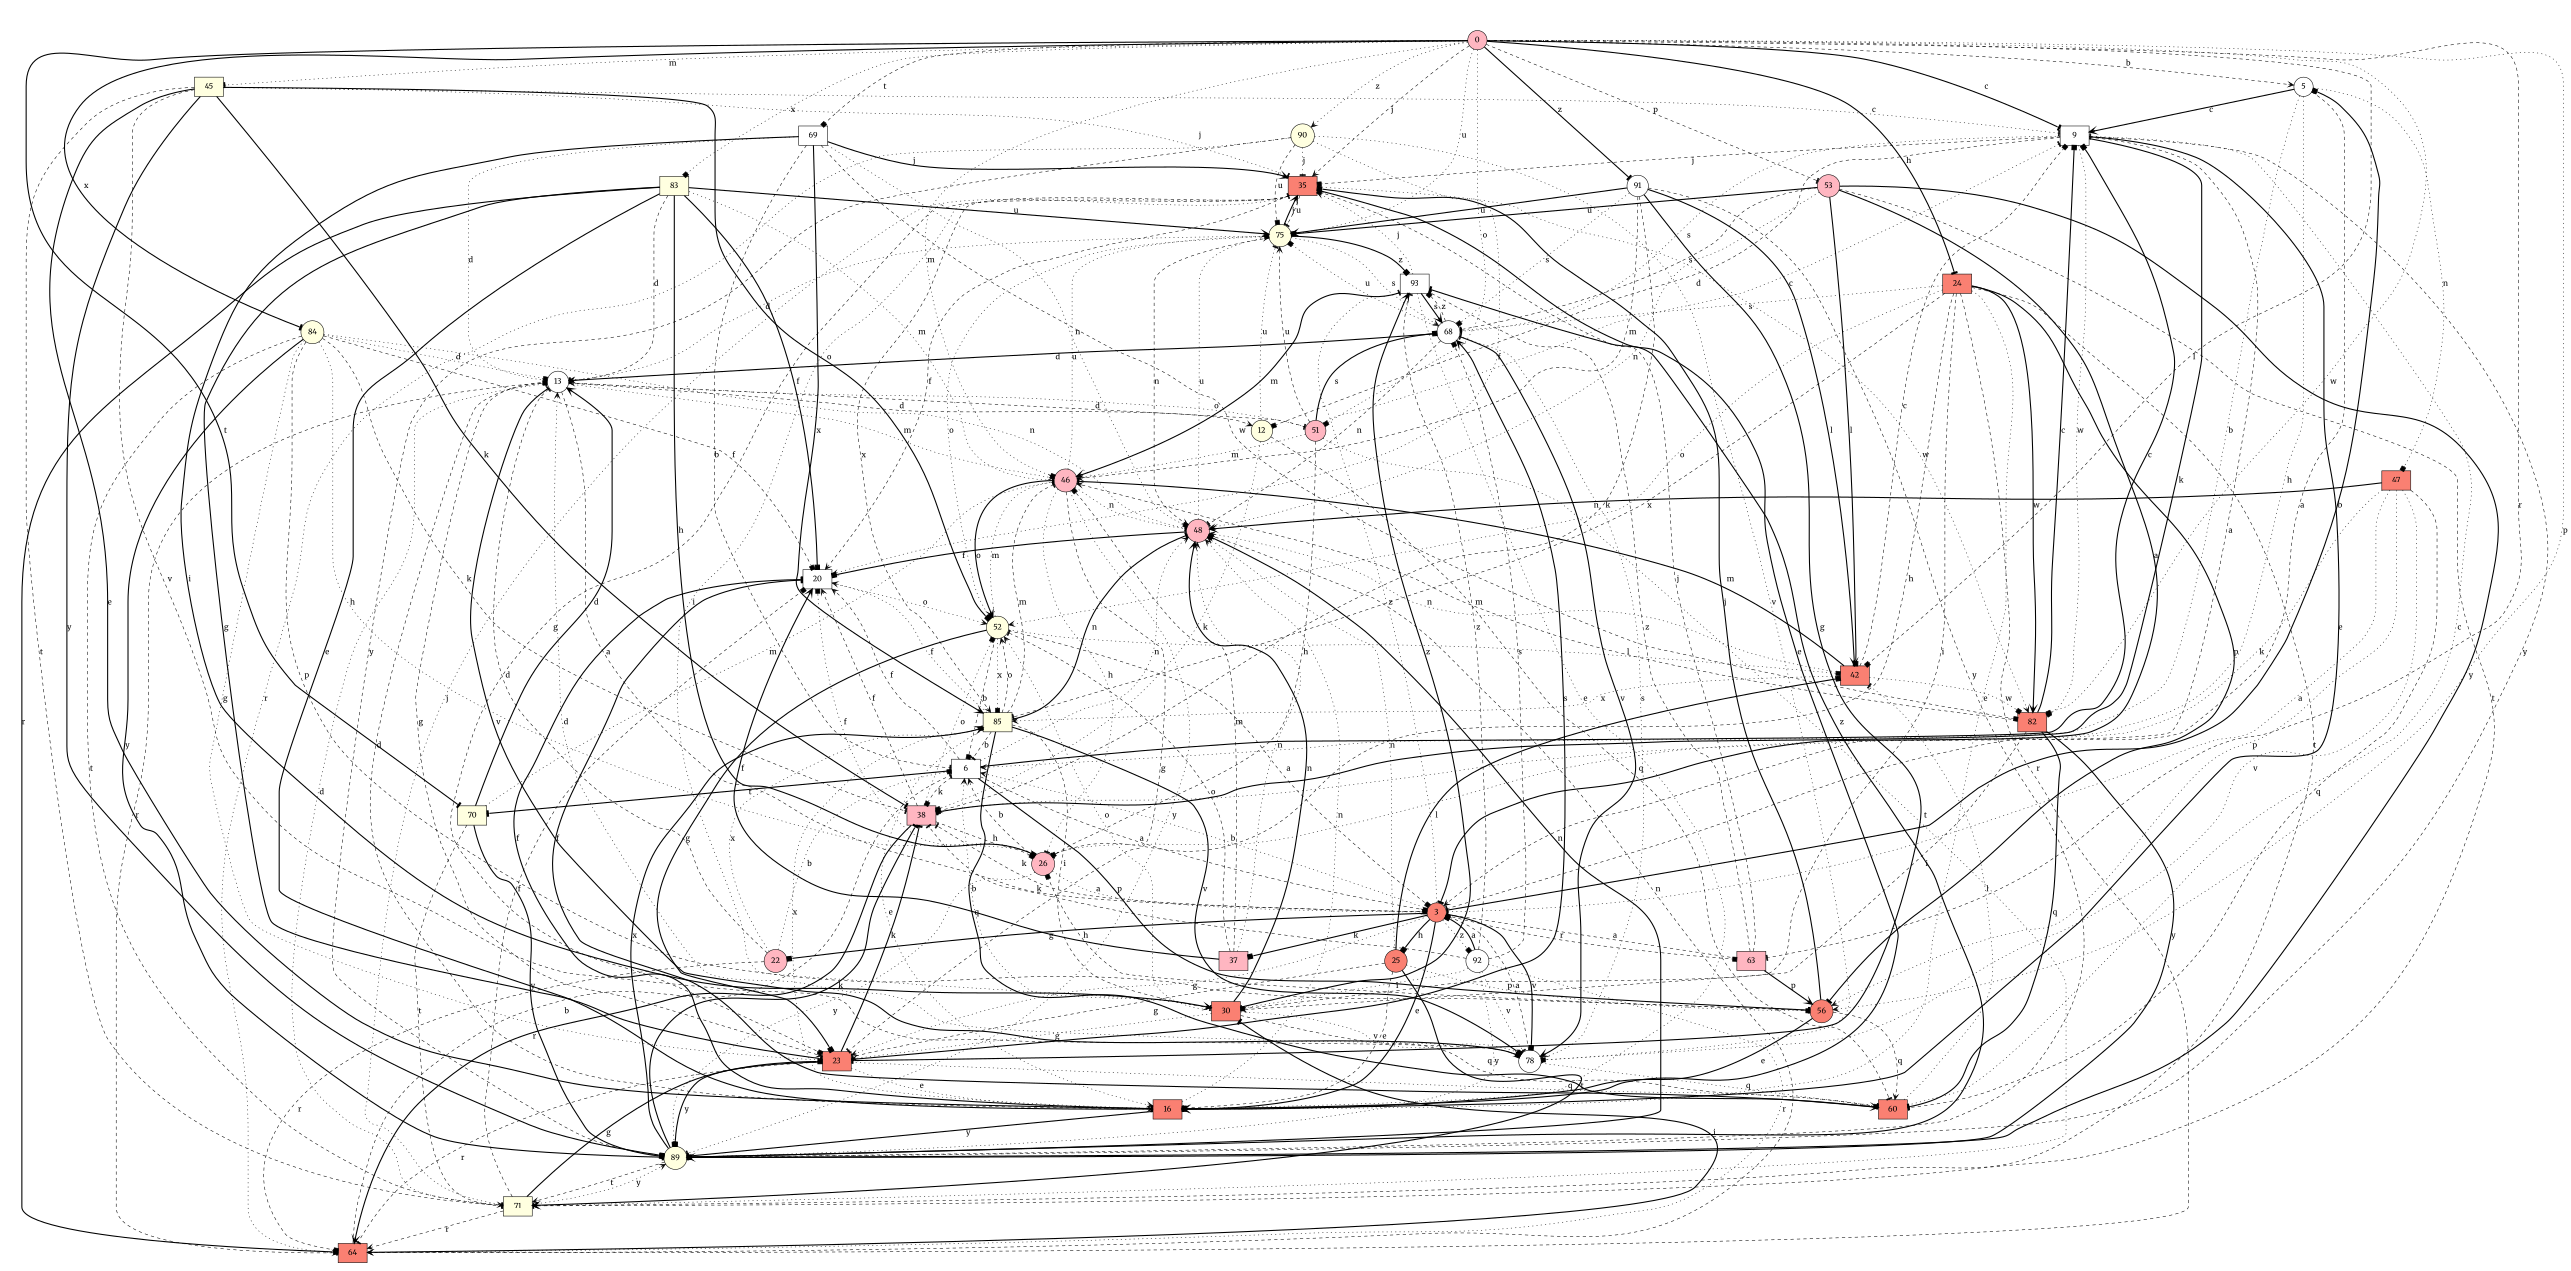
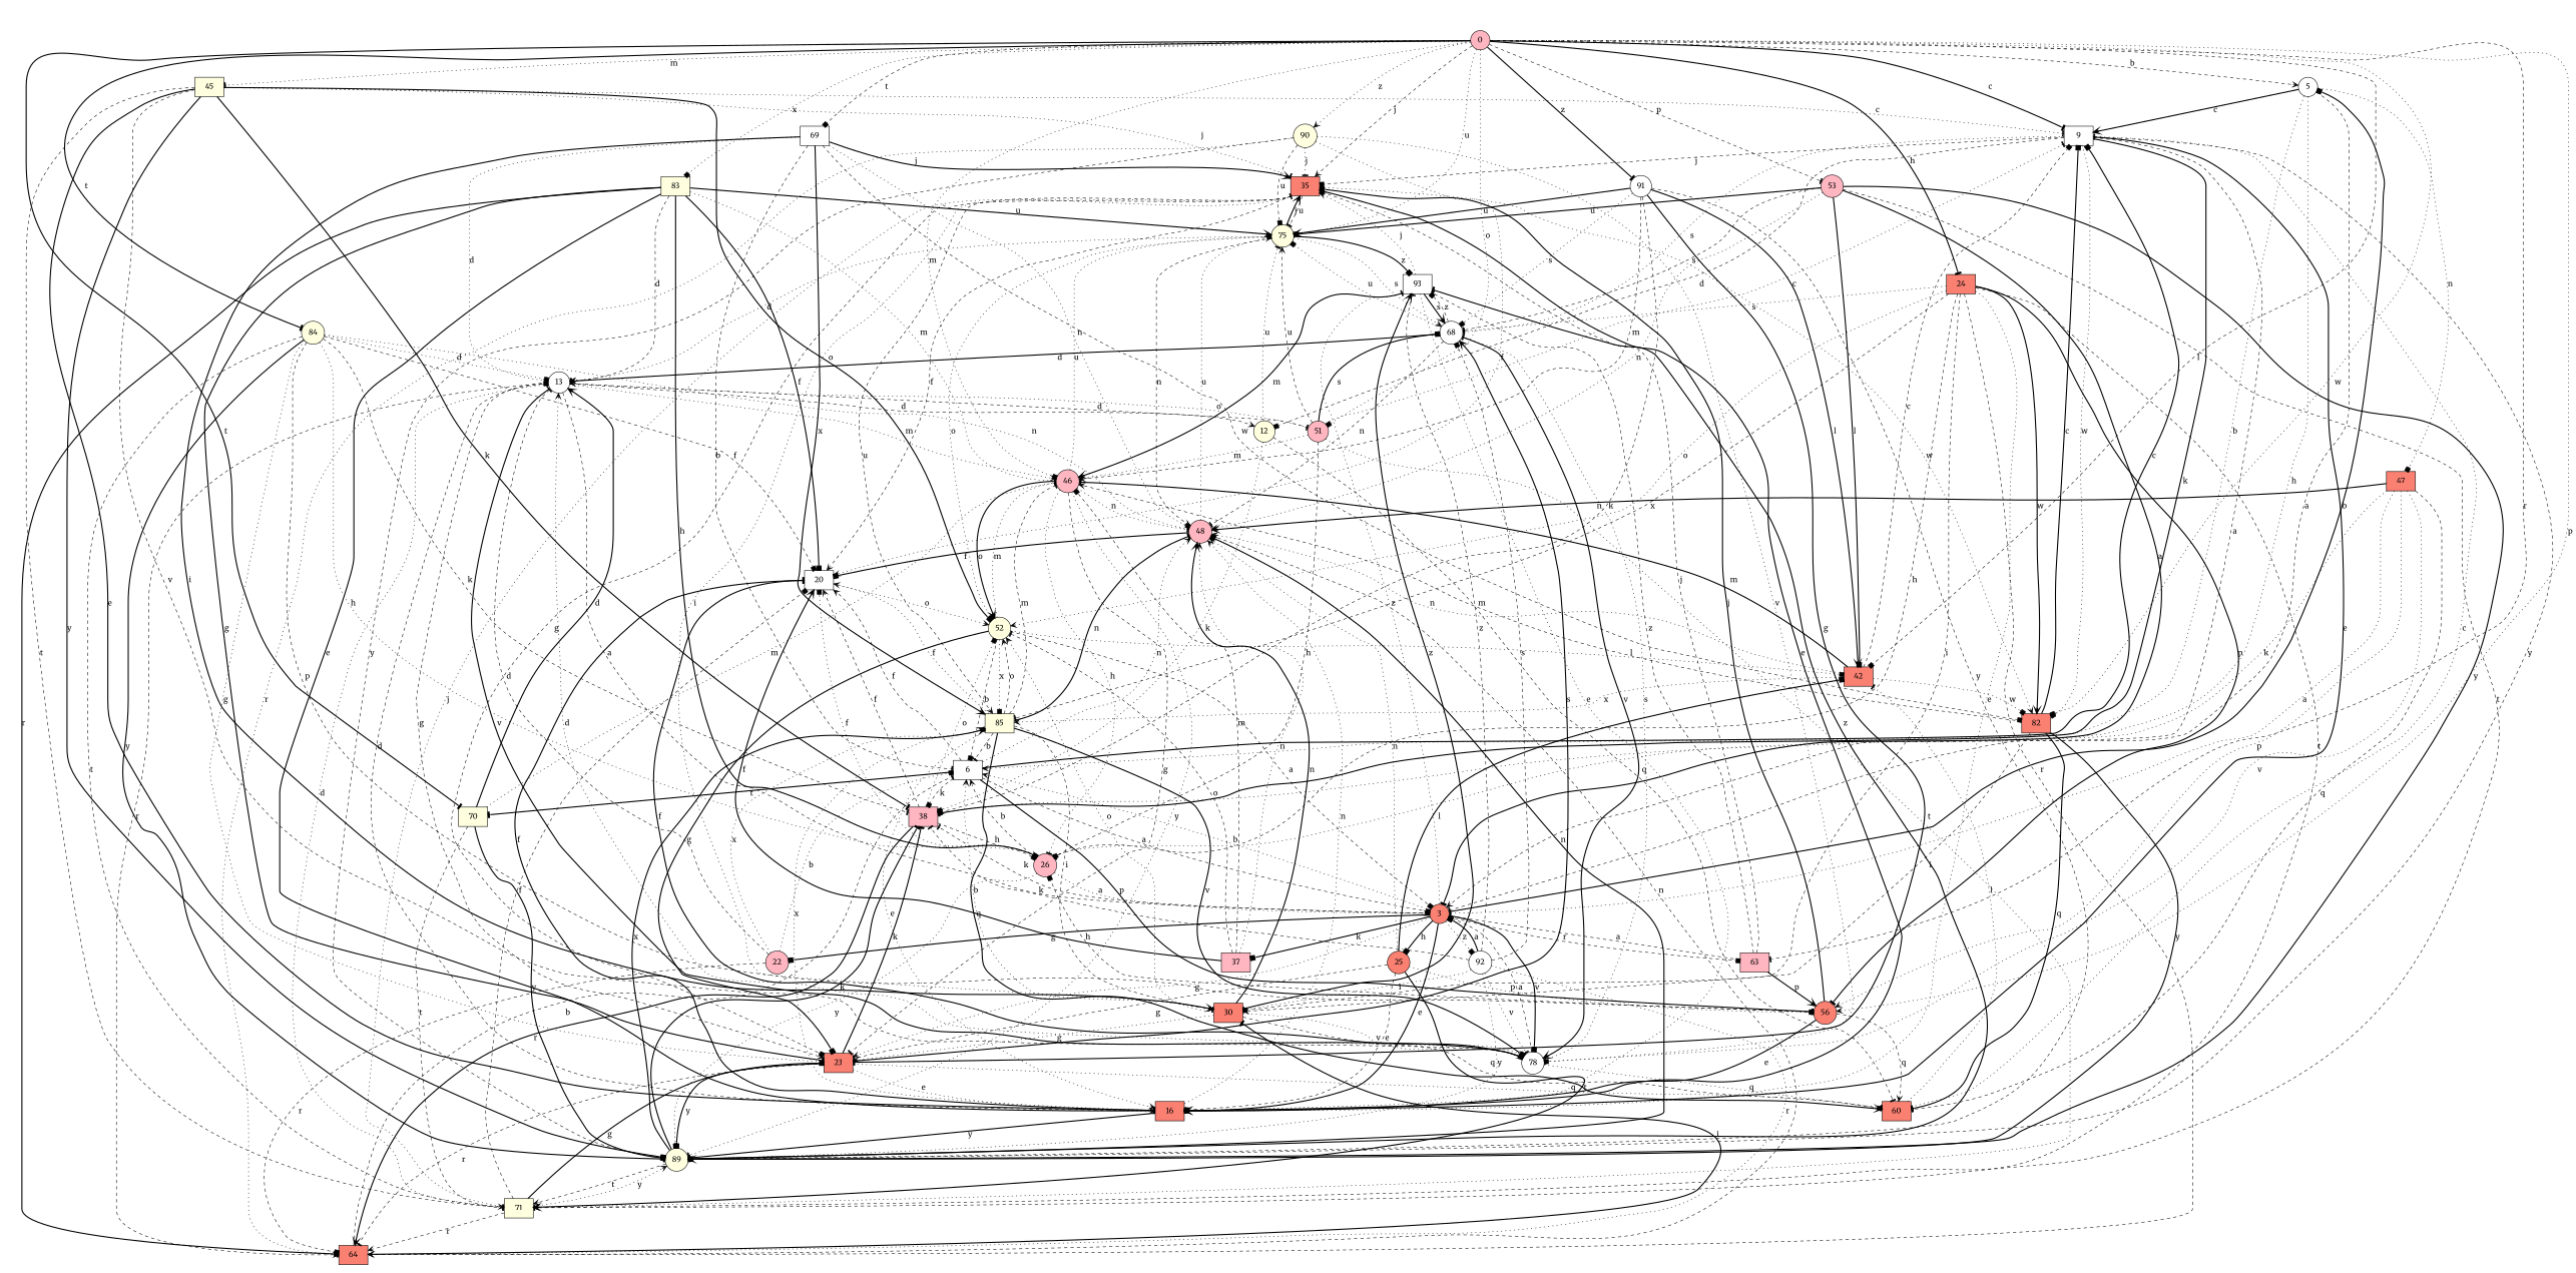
  strict digraph {
    fontname=Merriweather
    node [fillcolor=salmon fontname=Merriweather shape=box style=filled]
    edge [arrowhead=tee fontname=Merriweather style=dotted]
    0 [fillcolor=lightpink shape=circle]
    5 [fillcolor=white shape=circle]
    9 [fillcolor=white]
    24
    35
    42
    45 [fillcolor=lightyellow]
    46 [fillcolor=lightpink shape=circle]
    51 [fillcolor=lightpink shape=circle]
    53 [fillcolor=lightpink shape=circle]
    56 [shape=circle]
    63 [fillcolor=lightpink]
    69 [fillcolor=white]
    70 [fillcolor=lightyellow]
    75 [fillcolor=lightyellow shape=circle]
    82
    83 [fillcolor=lightyellow]
    84 [fillcolor=lightyellow shape=circle]
    90 [fillcolor=lightyellow shape=circle]
    91 [fillcolor=white shape=circle]
    3 [shape=circle]
    6 [fillcolor=white]
    26 [fillcolor=lightpink shape=circle]
    47
    16
    38 [fillcolor=lightpink]
    12 [fillcolor=lightyellow shape=circle]
    68 [fillcolor=white shape=circle]
    89 [fillcolor=lightyellow shape=circle]
    64
    85 [fillcolor=lightyellow]
    52 [fillcolor=lightyellow shape=circle]
    30
    71 [fillcolor=lightyellow]
    23
    20 [fillcolor=white]
    48 [fillcolor=lightpink shape=circle]
    78 [fillcolor=white shape=circle]
    13 [fillcolor=white shape=circle]
    60
    93 [fillcolor=white]
    22 [fillcolor=lightpink shape=circle]
    25 [shape=circle]
    37 [fillcolor=lightpink]
    92 [fillcolor=white shape=circle]
    0 -> 5 [arrowhead=vee label=b style=dashed]
    0 -> 9 [label=c style=bold]
    0 -> 24 [label=h style=bold]
    0 -> 35 [arrowhead=vee label=j style=dashed]
    0 -> 42 [arrowhead=box label=l style=dashed]
    0 -> 45 [label=m]
    0 -> 46 [arrowhead=box label=m]
    0 -> 51 [arrowhead=box label=o]
    0 -> 53 [label=p style=dashed]
    0 -> 56 [arrowhead=vee label=p]
    0 -> 63 [label=r style=dashed]
    0 -> 69 [arrowhead=box label=t style=dashed]
    0 -> 70 [label=t style=bold]
    0 -> 75 [arrowhead=vee label=u]
    0 -> 82 [arrowhead=box label=w]
    0 -> 83 [arrowhead=box label=x]
-   0 -> 84 [label=x style=bold]
+   0 -> 84 [label=t style=bold]
    0 -> 90 [arrowhead=vee label=z]
    0 -> 91 [label=z style=bold]
    5 -> 9 [arrowhead=vee label=c style=bold]
    5 -> 3 [label=a style=dashed]
    5 -> 6 [arrowhead=vee label=b]
    5 -> 26 [label=h]
    5 -> 47 [arrowhead=box label=n]
    9 -> 35 [arrowhead=box label=j style=dashed]
    9 -> 82 [arrowhead=box label=w]
    9 -> 3 [arrowhead=vee label=a style=dashed]
    9 -> 16 [arrowhead=vee label=e style=bold]
    9 -> 38 [label=k style=bold]
    9 -> 12 [arrowhead=box label=d style=dashed]
    9 -> 68 [label=s]
    9 -> 89 [label=y style=dashed]
    24 -> 56 [label=p style=bold]
    24 -> 82 [arrowhead=vee label=w style=bold]
    24 -> 26 [arrowhead=box label=h style=dashed]
    24 -> 16 [label=e]
    24 -> 68 [label=s]
    24 -> 64 [arrowhead=vee label=r style=dashed]
    24 -> 85 [label=x style=dashed]
    24 -> 52 [arrowhead=vee label=o]
    24 -> 30 [arrowhead=box label=i style=dashed]
    24 -> 71 [arrowhead=vee label=t style=dashed]
    35 -> 75 [label=u style=dashed]
    35 -> 82 [arrowhead=vee label=w]
    35 -> 16 [label=e style=bold]
-   35 -> 85 [arrowhead=vee label=x style=dashed]
+   35 -> 85 [arrowhead=vee label=u style=dashed]
    35 -> 30 [arrowhead=vee label=i]
    35 -> 23 [arrowhead=box label=g style=dashed]
    35 -> 20 [arrowhead=vee label=f style=dashed]
    42 -> 9 [arrowhead=box label=c style=dashed]
    42 -> 46 [label=m style=bold]
    42 -> 82 [arrowhead=box label=w]
    42 -> 85 [arrowhead=vee label=x]
    42 -> 48 [arrowhead=vee label=n]
    45 -> 9 [label=c]
    45 -> 35 [label=j]
    45 -> 16 [label=e style=bold]
    45 -> 38 [label=k style=bold]
    45 -> 89 [arrowhead=box label=y style=bold]
    45 -> 52 [arrowhead=box label=o style=bold]
    45 -> 71 [label=t style=dashed]
    45 -> 78 [arrowhead=vee label=v style=dashed]
    46 -> 75 [arrowhead=box label=u]
    46 -> 26 [label=h]
    46 -> 89 [label=y]
    46 -> 52 [arrowhead=vee label=o style=bold]
    46 -> 23 [label=g style=dashed]
    46 -> 48 [label=n]
    51 -> 9 [label=c]
    51 -> 46 [label=m]
    51 -> 75 [arrowhead=vee label=u style=dashed]
    51 -> 26 [label=h style=dashed]
    51 -> 68 [arrowhead=box label=s style=bold]
    51 -> 71 [arrowhead=vee label=t]
    51 -> 13 [arrowhead=vee label=d style=dashed]
    53 -> 42 [arrowhead=box label=l style=bold]
    53 -> 75 [arrowhead=box label=u style=bold]
    53 -> 3 [label=a style=bold]
    53 -> 68 [label=s style=dashed]
    53 -> 89 [arrowhead=box label=y style=bold]
    53 -> 71 [label=t style=dashed]
    53 -> 48 [arrowhead=vee label=n]
    56 -> 35 [arrowhead=box label=j style=bold]
    56 -> 26 [arrowhead=box label=h style=dashed]
    56 -> 16 [arrowhead=box label=e style=bold]
    56 -> 60 [arrowhead=vee label=q style=dashed]
    63 -> 35 [arrowhead=box label=j style=dashed]
    63 -> 56 [arrowhead=vee label=p style=bold]
    63 -> 3 [label=a style=dashed]
    63 -> 93 [label=z style=dashed]
    69 -> 35 [arrowhead=vee label=j style=bold]
    69 -> 82 [arrowhead=box label=w style=dashed]
    69 -> 6 [label=b style=dashed]
    69 -> 85 [arrowhead=vee label=x style=bold]
    69 -> 30 [arrowhead=vee label=i style=bold]
    69 -> 48 [arrowhead=box label=n]
    69 -> 13 [label=d]
    70 -> 46 [label=m]
    70 -> 89 [arrowhead=box label=y style=bold]
    70 -> 71 [label=t style=dashed]
    70 -> 13 [arrowhead=vee label=d style=bold]
    75 -> 35 [arrowhead=vee label=j style=bold]
    75 -> 68 [arrowhead=vee label=s]
    75 -> 52 [arrowhead=box label=o]
    75 -> 48 [arrowhead=vee label=n style=dashed]
    75 -> 13 [arrowhead=vee label=d]
    75 -> 93 [arrowhead=box label=z style=bold]
    82 -> 9 [arrowhead=box label=c style=bold]
    82 -> 46 [arrowhead=vee label=m style=dashed]
    82 -> 89 [arrowhead=vee label=y style=bold]
    82 -> 30 [arrowhead=vee label=i style=dashed]
    82 -> 60 [label=q style=bold]
    83 -> 46 [label=m]
    83 -> 75 [arrowhead=vee label=u style=bold]
    83 -> 26 [arrowhead=box label=h style=bold]
    83 -> 16 [label=e style=bold]
    83 -> 64 [arrowhead=box label=r style=bold]
    83 -> 23 [label=g style=bold]
    83 -> 20 [arrowhead=box label=f style=bold]
    83 -> 13 [arrowhead=vee label=d style=dashed]
-   84 -> 56 [label=p style=dashed]
+   84 -> 56 [arrowhead=box label=p style=dashed]
    84 -> 26 [arrowhead=vee label=h]
    84 -> 38 [label=k style=dashed]
    84 -> 89 [label=y style=bold]
    84 -> 71 [arrowhead=vee label=t style=dashed]
    84 -> 23 [label=g]
    84 -> 20 [arrowhead=box label=f style=dashed]
    84 -> 48 [label=n]
    84 -> 13 [arrowhead=box label=d]
    90 -> 35 [label=j]
    90 -> 75 [arrowhead=box label=u style=dashed]
    90 -> 89 [arrowhead=box label=y style=dashed]
    90 -> 64 [label=r]
    90 -> 20 [arrowhead=vee label=f]
    90 -> 78 [arrowhead=box label=v]
    91 -> 42 [arrowhead=vee label=l style=bold]
    91 -> 46 [arrowhead=vee label=m style=dashed]
    91 -> 75 [arrowhead=vee label=u style=bold]
    91 -> 38 [arrowhead=vee label=k style=dashed]
    91 -> 68 [arrowhead=box label=s]
    91 -> 89 [label=y style=dashed]
    91 -> 23 [label=g style=bold]
    3 -> 5 [arrowhead=box label=b style=bold]
    3 -> 63 [arrowhead=box label=r style=dashed]
    3 -> 6 [arrowhead=vee label=b]
    3 -> 16 [arrowhead=vee label=e style=bold]
    3 -> 38 [label=k style=dashed]
    3 -> 23 [arrowhead=vee label=g]
    3 -> 78 [arrowhead=box label=v style=bold]
    3 -> 93 [label=z]
    3 -> 22 [arrowhead=box label=g style=bold]
    3 -> 25 [arrowhead=box label=h style=bold]
    3 -> 37 [arrowhead=box label=k style=bold]
    3 -> 92 [arrowhead=box label=z]
    6 -> 9 [arrowhead=box label=c style=bold]
    6 -> 56 [label=p style=bold]
    6 -> 70 [label=t style=bold]
    6 -> 3 [arrowhead=box label=a style=dashed]
    6 -> 38 [arrowhead=box label=k style=dashed]
    6 -> 20 [arrowhead=vee label=f style=dashed]
    6 -> 48 [arrowhead=vee label=n]
    26 -> 3 [arrowhead=box label=a]
    26 -> 6 [arrowhead=vee label=b style=dashed]
    26 -> 89 [arrowhead=box label=y]
    26 -> 20 [arrowhead=box label=f]
    47 -> 56 [arrowhead=vee label=p]
    47 -> 3 [label=a]
    47 -> 38 [arrowhead=box label=k]
    47 -> 48 [arrowhead=vee label=n style=bold]
    47 -> 78 [label=v]
    47 -> 60 [label=q style=dashed]
    16 -> 89 [label=y style=bold]
    16 -> 85 [arrowhead=vee label=x]
    16 -> 20 [label=f style=bold]
    16 -> 48 [arrowhead=vee label=n]
    16 -> 13 [arrowhead=box label=d style=dashed]
    38 -> 26 [arrowhead=box label=h style=dashed]
    38 -> 64 [arrowhead=vee label=r style=bold]
    38 -> 52 [arrowhead=box label=o]
    38 -> 20 [arrowhead=vee label=f style=dashed]
    12 -> 75 [label=u]
    12 -> 38 [arrowhead=box label=k]
    12 -> 60 [label=q style=dashed]
    68 -> 75 [arrowhead=box label=u]
    68 -> 48 [label=n style=dashed]
    68 -> 78 [arrowhead=vee label=v style=bold]
    68 -> 13 [label=d style=bold]
    68 -> 93 [arrowhead=box label=z style=dashed]
    89 -> 38 [label=k style=bold]
    89 -> 85 [arrowhead=vee label=x style=bold]
    89 -> 71 [arrowhead=vee label=t style=dashed]
    89 -> 48 [arrowhead=box label=n style=bold]
    89 -> 93 [label=z style=bold]
    64 -> 6 [label=b style=dashed]
    64 -> 30 [label=i style=bold]
    64 -> 48 [arrowhead=vee label=n style=dashed]
    85 -> 46 [label=m style=dashed]
    85 -> 6 [label=b style=dashed]
    85 -> 16 [arrowhead=vee label=e]
    85 -> 52 [arrowhead=vee label=o style=dashed]
    85 -> 30 [label=i style=dashed]
    85 -> 20 [arrowhead=vee label=f]
    85 -> 48 [label=n style=bold]
    85 -> 78 [arrowhead=box label=v style=bold]
    85 -> 60 [arrowhead=vee label=q style=bold]
    52 -> 42 [arrowhead=box label=l]
    52 -> 46 [label=m]
    52 -> 3 [arrowhead=box label=a style=dashed]
    52 -> 6 [arrowhead=box label=b style=dashed]
    52 -> 85 [arrowhead=box label=x]
    52 -> 23 [arrowhead=box label=g style=bold]
    30 -> 6 [arrowhead=vee label=b]
    30 -> 52 [arrowhead=vee label=o]
    30 -> 23 [arrowhead=vee label=g]
    30 -> 48 [arrowhead=vee label=n style=bold]
    30 -> 78 [arrowhead=vee label=v]
    30 -> 60 [label=q style=dashed]
    30 -> 93 [arrowhead=vee label=z style=bold]
    71 -> 35 [label=j]
    71 -> 89 [arrowhead=vee label=y]
    71 -> 64 [arrowhead=vee label=r style=dashed]
    71 -> 23 [arrowhead=box label=g style=bold]
    71 -> 20 [arrowhead=box label=f style=dashed]
    71 -> 13 [label=d]
    23 -> 16 [arrowhead=vee label=e]
    23 -> 38 [label=k style=bold]
    23 -> 68 [arrowhead=vee label=s style=bold]
    23 -> 89 [arrowhead=box label=y style=bold]
    23 -> 64 [label=r style=dashed]
    23 -> 60 [label=q]
    20 -> 52 [arrowhead=vee label=o]
    48 -> 75 [arrowhead=vee label=u]
    48 -> 20 [arrowhead=box label=f style=bold]
    78 -> 3 [arrowhead=box label=a style=dashed]
    78 -> 68 [label=s]
    78 -> 13 [arrowhead=vee label=d]
    78 -> 60 [arrowhead=box label=q]
    13 -> 46 [arrowhead=vee label=m]
    13 -> 51 [label=o]
    13 -> 3 [arrowhead=vee label=a style=dashed]
    13 -> 12 [arrowhead=vee label=d style=dashed]
    13 -> 64 [arrowhead=vee label=r style=dashed]
    13 -> 23 [arrowhead=vee label=g style=dashed]
    13 -> 78 [arrowhead=box label=v style=bold]
    60 -> 9 [label=c]
    60 -> 42 [label=l]
-   60 -> 20 [label=f style=bold]
+   78 -> 20 [label=f style=bold]
    93 -> 35 [arrowhead=vee label=j]
    93 -> 46 [arrowhead=vee label=m style=bold]
    93 -> 16 [label=e]
    93 -> 68 [arrowhead=vee label=s style=bold]
    22 -> 6 [arrowhead=box label=b]
    22 -> 64 [arrowhead=box label=r style=dashed]
    22 -> 85 [arrowhead=box label=x]
    22 -> 13 [label=d style=dashed]
    25 -> 42 [arrowhead=box label=l style=bold]
    25 -> 56 [arrowhead=box label=p]
    25 -> 16 [arrowhead=box label=e style=dashed]
    25 -> 71 [arrowhead=vee label=t style=bold]
    25 -> 23 [label=g style=dashed]
    25 -> 48 [arrowhead=vee label=n]
    37 -> 46 [arrowhead=box label=m style=dashed]
    37 -> 52 [label=o style=dashed]
    37 -> 20 [arrowhead=vee label=f style=bold]
    37 -> 48 [arrowhead=vee label=n]
    92 -> 3 [arrowhead=box label=a style=bold]
    92 -> 38 [label=k style=dashed]
    92 -> 68 [arrowhead=box label=s style=dashed]
    92 -> 89 [arrowhead=box label=y]
    92 -> 64 [arrowhead=vee label=r]
    92 -> 30 [label=i]
    92 -> 78 [label=v]
    92 -> 93 [label=z style=dashed]
  }
